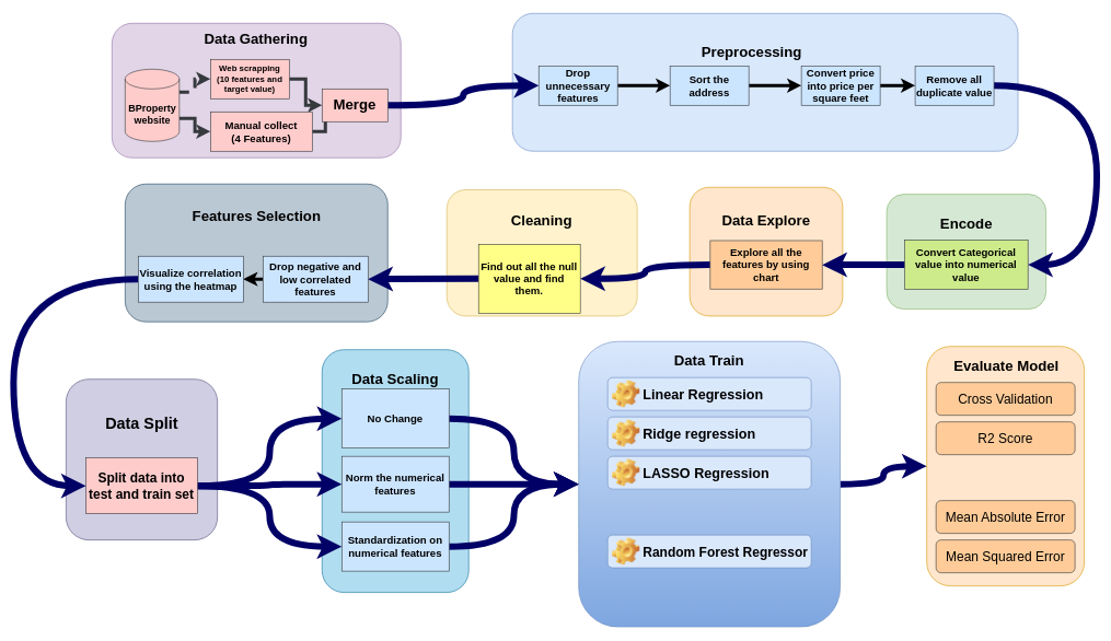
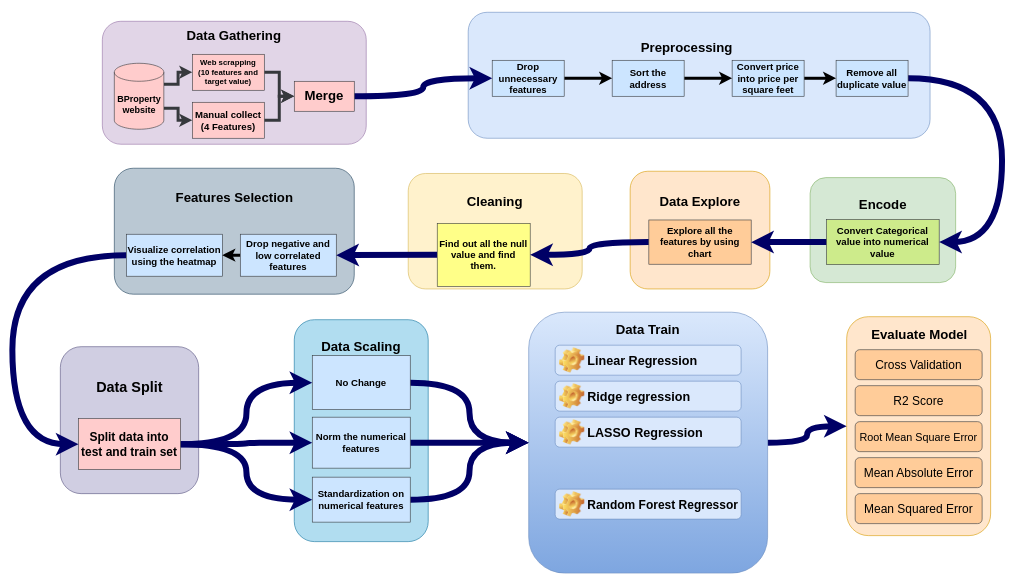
  <mxCell id="0" />
  <mxCell id="1" parent="0" />
  <mxCell id="2" value="" style="rounded=1;whiteSpace=wrap;html=1;fontSize=22;labelBackgroundColor=#D4E1F5;labelBorderColor=none;fillColor=#ffe6cc;strokeColor=#d79b00;" parent="1" vertex="1"><mxGeometry x="1411" y="527.5" width="240" height="365" as="geometry" /></mxCell>
  <mxCell id="3" value="Evaluate Model" style="text;html=1;strokeColor=none;fillColor=none;align=center;verticalAlign=middle;whiteSpace=wrap;rounded=0;fontSize=22;fontStyle=1" parent="1" vertex="1"><mxGeometry x="1441" y="532.5" width="183.33" height="50" as="geometry" /></mxCell>
  <mxCell id="4" value="Cross Validation" style="rounded=1;whiteSpace=wrap;html=1;shadow=0;glass=0;labelBackgroundColor=none;labelBorderColor=none;fontSize=20;fillColor=#ffcc99;strokeColor=#36393d;" parent="1" vertex="1"><mxGeometry x="1425.17" y="582.5" width="211.66" height="50" as="geometry" /></mxCell>
  <mxCell id="5" value="R2 Score" style="rounded=1;whiteSpace=wrap;html=1;shadow=0;glass=0;labelBackgroundColor=none;labelBorderColor=none;fontSize=20;fillColor=#ffcc99;strokeColor=#36393d;" parent="1" vertex="1"><mxGeometry x="1425.17" y="642.5" width="211.66" height="50" as="geometry" /></mxCell>
+ <mxCell id="6" value="&lt;font style=&quot;font-size: 18px&quot;&gt;&lt;span class=&quot;ILfuVd&quot;&gt;&lt;span class=&quot;hgKElc&quot;&gt;Root Mean Square Error&lt;/span&gt;&lt;/span&gt;&lt;/font&gt;" style="rounded=1;whiteSpace=wrap;html=1;shadow=0;glass=0;labelBackgroundColor=none;labelBorderColor=none;fontSize=20;fillColor=#ffcc99;strokeColor=#36393d;" parent="1" vertex="1"><mxGeometry x="1425.17" y="702.5" width="211.66" height="50" as="geometry" /></mxCell>
  <mxCell id="7" value="&lt;span class=&quot;ILfuVd&quot;&gt;&lt;span class=&quot;hgKElc&quot;&gt; Mean Absolute Error&lt;/span&gt;&lt;/span&gt;" style="rounded=1;whiteSpace=wrap;html=1;shadow=0;glass=0;labelBackgroundColor=none;labelBorderColor=none;fontSize=20;fillColor=#ffcc99;strokeColor=#36393d;" parent="1" vertex="1"><mxGeometry x="1425.17" y="762.5" width="211.66" height="50" as="geometry" /></mxCell>
  <mxCell id="8" value="&lt;span class=&quot;ILfuVd&quot;&gt;&lt;span class=&quot;hgKElc&quot;&gt;Mean Squared Error&lt;/span&gt;&lt;/span&gt;" style="rounded=1;whiteSpace=wrap;html=1;shadow=0;glass=0;labelBackgroundColor=none;labelBorderColor=none;fontSize=20;fillColor=#ffcc99;strokeColor=#36393d;" parent="1" vertex="1"><mxGeometry x="1425.17" y="822.5" width="211.66" height="50" as="geometry" /></mxCell>
  <mxCell id="9" style="edgeStyle=orthogonalEdgeStyle;curved=1;rounded=0;orthogonalLoop=1;jettySize=auto;html=1;exitX=1;exitY=0.5;exitDx=0;exitDy=0;entryX=0;entryY=0.5;entryDx=0;entryDy=0;fontSize=16;fontColor=#000000;strokeWidth=10;elbow=vertical;fillColor=#a0522d;strokeColor=#000066;" parent="1" source="10" target="2" edge="1"><mxGeometry relative="1" as="geometry" /></mxCell>
  <mxCell id="10" value="" style="rounded=1;whiteSpace=wrap;html=1;fontSize=22;labelBackgroundColor=#D4E1F5;labelBorderColor=none;fillColor=#dae8fc;strokeColor=#6c8ebf;gradientColor=#7ea6e0;" parent="1" vertex="1"><mxGeometry x="880.83" y="520" width="398.34" height="435" as="geometry" /></mxCell>
  <mxCell id="11" value="Data Train" style="text;html=1;strokeColor=none;fillColor=none;align=center;verticalAlign=middle;whiteSpace=wrap;rounded=0;fontSize=22;fontStyle=1" parent="1" vertex="1"><mxGeometry x="988.34" y="525" width="183.33" height="50" as="geometry" /></mxCell>
  <mxCell id="12" value="LASSO Regression" style="label;whiteSpace=wrap;html=1;image=img/clipart/Gear_128x128.png;labelBackgroundColor=none;labelBorderColor=none;fontSize=21;fillColor=#dae8fc;strokeColor=#6c8ebf;" parent="1" vertex="1"><mxGeometry x="925" y="695" width="310" height="50" as="geometry" /></mxCell>
  <mxCell id="13" value="Ridge regression" style="label;whiteSpace=wrap;html=1;image=img/clipart/Gear_128x128.png;labelBackgroundColor=none;labelBorderColor=none;fontSize=21;fillColor=#dae8fc;strokeColor=#6c8ebf;" parent="1" vertex="1"><mxGeometry x="925" y="635" width="310" height="50" as="geometry" /></mxCell>
  <mxCell id="14" value="&lt;span style=&quot;background-color: transparent&quot;&gt;Linear Regression&lt;/span&gt;" style="label;whiteSpace=wrap;html=1;image=img/clipart/Gear_128x128.png;labelBackgroundColor=none;labelBorderColor=none;fontSize=21;fillColor=#dae8fc;strokeColor=#6c8ebf;" parent="1" vertex="1"><mxGeometry x="925" y="575" width="310" height="50" as="geometry" /></mxCell>
  <mxCell id="15" value="&lt;font style=&quot;font-size: 20px&quot;&gt;Random Forest Regressor&lt;/font&gt;" style="label;whiteSpace=wrap;html=1;image=img/clipart/Gear_128x128.png;labelBackgroundColor=none;labelBorderColor=none;fontSize=21;fillColor=#dae8fc;strokeColor=#6c8ebf;" parent="1" vertex="1"><mxGeometry x="925.01" y="815" width="310" height="50" as="geometry" /></mxCell>
  <mxCell id="16" value="" style="rounded=1;whiteSpace=wrap;html=1;fontSize=22;labelBackgroundColor=#D4E1F5;labelBorderColor=none;fillColor=#b1ddf0;strokeColor=#10739e;glass=0;shadow=0;" parent="1" vertex="1"><mxGeometry x="490" y="532.5" width="223.34" height="370" as="geometry" /></mxCell>
  <mxCell id="17" style="edgeStyle=orthogonalEdgeStyle;curved=1;rounded=0;orthogonalLoop=1;jettySize=auto;html=1;exitX=1;exitY=0.5;exitDx=0;exitDy=0;entryX=0;entryY=0.5;entryDx=0;entryDy=0;fontSize=16;fontColor=#000000;strokeWidth=10;elbow=vertical;fillColor=#a0522d;strokeColor=#000066;" parent="1" source="18" target="10" edge="1"><mxGeometry relative="1" as="geometry" /></mxCell>
  <mxCell id="18" value="&lt;font style=&quot;font-size: 16px&quot;&gt;No Change&lt;/font&gt;" style="rounded=0;whiteSpace=wrap;html=1;fontStyle=1;fillColor=#cce5ff;strokeColor=#36393d;" parent="1" vertex="1"><mxGeometry x="520" y="592.5" width="163.34" height="90" as="geometry" /></mxCell>
  <mxCell id="19" value="Data Scaling" style="text;html=1;strokeColor=none;fillColor=none;align=center;verticalAlign=middle;whiteSpace=wrap;rounded=0;fontSize=22;fontStyle=1" parent="1" vertex="1"><mxGeometry x="510" y="552.5" width="183.33" height="50" as="geometry" /></mxCell>
  <mxCell id="20" style="edgeStyle=orthogonalEdgeStyle;curved=1;rounded=0;orthogonalLoop=1;jettySize=auto;html=1;exitX=1;exitY=0.5;exitDx=0;exitDy=0;entryX=0;entryY=0.5;entryDx=0;entryDy=0;fontSize=16;fontColor=#000000;strokeWidth=10;elbow=vertical;fillColor=#a0522d;strokeColor=#000066;" parent="1" source="21" target="10" edge="1"><mxGeometry relative="1" as="geometry" /></mxCell>
  <mxCell id="21" value="&lt;font style=&quot;font-size: 16px&quot;&gt;Norm the numerical features&lt;/font&gt;" style="rounded=0;whiteSpace=wrap;html=1;fontStyle=1;fillColor=#cce5ff;strokeColor=#36393d;" parent="1" vertex="1"><mxGeometry x="520" y="695" width="163.34" height="85" as="geometry" /></mxCell>
  <mxCell id="22" style="edgeStyle=orthogonalEdgeStyle;curved=1;rounded=0;orthogonalLoop=1;jettySize=auto;html=1;exitX=1;exitY=0.5;exitDx=0;exitDy=0;entryX=0;entryY=0.5;entryDx=0;entryDy=0;fontSize=16;fontColor=#000000;strokeWidth=10;elbow=vertical;fillColor=#a0522d;strokeColor=#000066;" parent="1" source="23" target="10" edge="1"><mxGeometry relative="1" as="geometry" /></mxCell>
  <mxCell id="23" value="&lt;font style=&quot;font-size: 16px&quot;&gt;Standardization on numerical features&lt;/font&gt;" style="rounded=0;whiteSpace=wrap;html=1;fontStyle=1;fillColor=#cce5ff;strokeColor=#36393d;" parent="1" vertex="1"><mxGeometry x="520.01" y="795" width="163.32" height="75" as="geometry" /></mxCell>
  <mxCell id="24" value="" style="rounded=1;whiteSpace=wrap;html=1;fontSize=22;labelBackgroundColor=#D4E1F5;labelBorderColor=none;fillColor=#d0cee2;strokeColor=#56517e;" parent="1" vertex="1"><mxGeometry x="100" y="577.5" width="230.59" height="245" as="geometry" /></mxCell>
  <mxCell id="25" style="edgeStyle=orthogonalEdgeStyle;curved=1;rounded=0;orthogonalLoop=1;jettySize=auto;html=1;exitX=1;exitY=0.5;exitDx=0;exitDy=0;entryX=0;entryY=0.5;entryDx=0;entryDy=0;fontSize=16;fontColor=#000000;strokeWidth=10;elbow=vertical;fillColor=#a0522d;strokeColor=#000066;" parent="1" source="28" target="18" edge="1"><mxGeometry relative="1" as="geometry" /></mxCell>
  <mxCell id="26" style="edgeStyle=orthogonalEdgeStyle;curved=1;rounded=0;orthogonalLoop=1;jettySize=auto;html=1;exitX=1;exitY=0.5;exitDx=0;exitDy=0;entryX=0;entryY=0.5;entryDx=0;entryDy=0;fontSize=16;fontColor=#000000;strokeWidth=10;elbow=vertical;fillColor=#a0522d;strokeColor=#000066;" parent="1" source="28" target="23" edge="1"><mxGeometry relative="1" as="geometry" /></mxCell>
  <mxCell id="27" style="edgeStyle=orthogonalEdgeStyle;curved=1;rounded=0;orthogonalLoop=1;jettySize=auto;html=1;exitX=1;exitY=0.5;exitDx=0;exitDy=0;fontSize=16;fontColor=#000000;strokeWidth=10;elbow=vertical;fillColor=#a0522d;strokeColor=#000066;" parent="1" source="28" target="21" edge="1"><mxGeometry relative="1" as="geometry" /></mxCell>
  <mxCell id="28" value="&lt;font style=&quot;font-size: 20px&quot;&gt;Split data into test and train set&lt;/font&gt;" style="rounded=0;whiteSpace=wrap;html=1;fontStyle=1;fillColor=#ffcccc;strokeColor=#36393d;" parent="1" vertex="1"><mxGeometry x="130.29" y="697.5" width="170" height="85" as="geometry" /></mxCell>
  <mxCell id="29" value="&lt;font style=&quot;font-size: 24px&quot;&gt;Data Split&lt;/font&gt;" style="text;html=1;strokeColor=none;fillColor=none;align=center;verticalAlign=middle;whiteSpace=wrap;rounded=1;fontSize=22;fontStyle=1" parent="1" vertex="1"><mxGeometry x="123.63" y="620" width="183.33" height="50" as="geometry" /></mxCell>
  <mxCell id="30" value="" style="rounded=1;whiteSpace=wrap;html=1;fontSize=22;labelBackgroundColor=#D4E1F5;labelBorderColor=none;fillColor=#bac8d3;strokeColor=#23445d;" parent="1" vertex="1"><mxGeometry x="190" y="280" width="400" height="210" as="geometry" /></mxCell>
  <mxCell id="31" value="Features Selection" style="text;html=1;strokeColor=none;fillColor=none;align=center;verticalAlign=middle;whiteSpace=wrap;rounded=0;fontSize=22;fontStyle=1" parent="1" vertex="1"><mxGeometry x="281.68" y="305" width="216.65" height="50" as="geometry" /></mxCell>
  <mxCell id="32" style="edgeStyle=orthogonalEdgeStyle;curved=1;rounded=0;orthogonalLoop=1;jettySize=auto;html=1;exitX=0;exitY=0.5;exitDx=0;exitDy=0;entryX=0;entryY=0.5;entryDx=0;entryDy=0;fontSize=16;fontColor=#000000;strokeWidth=10;elbow=vertical;fillColor=#a0522d;strokeColor=#000066;" parent="1" source="33" target="28" edge="1"><mxGeometry relative="1" as="geometry"><Array as="points"><mxPoint x="20" y="425" /><mxPoint x="20" y="740" /></Array></mxGeometry></mxCell>
  <mxCell id="33" value="&lt;font style=&quot;font-size: 16px&quot;&gt;Visualize correlation using the heatmap&lt;/font&gt;" style="rounded=0;whiteSpace=wrap;html=1;fontStyle=1;fillColor=#cce5ff;strokeColor=#36393d;" parent="1" vertex="1"><mxGeometry x="210" y="390" width="160" height="70" as="geometry" /></mxCell>
  <mxCell id="34" style="edgeStyle=orthogonalEdgeStyle;curved=1;rounded=0;orthogonalLoop=1;jettySize=auto;html=1;exitX=0;exitY=0.5;exitDx=0;exitDy=0;fontSize=16;fontColor=#000000;strokeWidth=5;elbow=vertical;" parent="1" source="35" target="33" edge="1"><mxGeometry relative="1" as="geometry" /></mxCell>
  <mxCell id="35" value="&lt;font style=&quot;font-size: 16px&quot;&gt;Drop negative and low correlated features&lt;/font&gt;" style="rounded=0;whiteSpace=wrap;html=1;fontStyle=1;fillColor=#cce5ff;strokeColor=#36393d;" parent="1" vertex="1"><mxGeometry x="400" y="390" width="160" height="70" as="geometry" /></mxCell>
  <mxCell id="36" value="" style="rounded=1;whiteSpace=wrap;html=1;fontSize=22;labelBackgroundColor=#D4E1F5;labelBorderColor=none;fillColor=#fff2cc;strokeColor=#d6b656;" parent="1" vertex="1"><mxGeometry x="680" y="288.75" width="290" height="192.5" as="geometry" /></mxCell>
  <mxCell id="37" style="edgeStyle=orthogonalEdgeStyle;curved=1;rounded=0;orthogonalLoop=1;jettySize=auto;html=1;exitX=0;exitY=0.5;exitDx=0;exitDy=0;fontSize=16;strokeColor=#000066;strokeWidth=10;" edge="1" parent="1" source="38" target="35"><mxGeometry relative="1" as="geometry" /></mxCell>
  <mxCell id="38" value="&lt;font style=&quot;font-size: 16px&quot;&gt;Find out all the null value and find them.&lt;/font&gt;" style="rounded=0;whiteSpace=wrap;html=1;fontStyle=1;fillColor=#ffff88;strokeColor=#36393d;" parent="1" vertex="1"><mxGeometry x="728.33" y="371.88" width="155" height="105" as="geometry" /></mxCell>
  <mxCell id="39" value="Cleaning" style="text;html=1;strokeColor=none;fillColor=none;align=center;verticalAlign=middle;whiteSpace=wrap;rounded=0;fontSize=22;fontStyle=1" parent="1" vertex="1"><mxGeometry x="733.34" y="311.25" width="183.33" height="50" as="geometry" /></mxCell>
  <mxCell id="40" value="" style="rounded=1;whiteSpace=wrap;html=1;fontSize=22;labelBackgroundColor=#D4E1F5;labelBorderColor=none;fillColor=#ffe6cc;strokeColor=#d79b00;" parent="1" vertex="1"><mxGeometry x="1050" y="285.01" width="232.94" height="196.24" as="geometry" /></mxCell>
  <mxCell id="41" style="edgeStyle=orthogonalEdgeStyle;curved=1;rounded=0;orthogonalLoop=1;jettySize=auto;html=1;exitX=0;exitY=0.5;exitDx=0;exitDy=0;fontSize=16;strokeColor=#000066;strokeWidth=10;" edge="1" parent="1" source="42" target="38"><mxGeometry relative="1" as="geometry" /></mxCell>
  <mxCell id="42" value="&lt;font style=&quot;font-size: 16px&quot;&gt;Explore all the features by using chart&lt;/font&gt;" style="rounded=0;whiteSpace=wrap;html=1;fontStyle=1;fillColor=#ffcc99;strokeColor=#36393d;" parent="1" vertex="1"><mxGeometry x="1081.17" y="366.25" width="170.6" height="73.76" as="geometry" /></mxCell>
  <mxCell id="43" value="Data Explore" style="text;html=1;strokeColor=none;fillColor=none;align=center;verticalAlign=middle;whiteSpace=wrap;rounded=0;fontSize=22;fontStyle=1" parent="1" vertex="1"><mxGeometry x="1074.81" y="311.25" width="183.33" height="50" as="geometry" /></mxCell>
  <mxCell id="44" style="edgeStyle=orthogonalEdgeStyle;rounded=0;orthogonalLoop=1;jettySize=auto;html=1;exitX=0.5;exitY=1;exitDx=0;exitDy=0;fontSize=18;fontColor=#000000;strokeWidth=5;" parent="1" edge="1"><mxGeometry relative="1" as="geometry"><mxPoint x="1194.81" y="453.13" as="sourcePoint" /><mxPoint x="1194.81" y="453.13" as="targetPoint" /></mxGeometry></mxCell>
  <mxCell id="45" value="" style="rounded=1;whiteSpace=wrap;html=1;fontSize=22;labelBackgroundColor=#D4E1F5;labelBorderColor=none;fillColor=#d5e8d4;strokeColor=#82b366;" parent="1" vertex="1"><mxGeometry x="1350" y="295.63" width="242.68" height="175" as="geometry" /></mxCell>
  <mxCell id="46" value="Encode" style="text;html=1;strokeColor=none;fillColor=none;align=center;verticalAlign=middle;whiteSpace=wrap;rounded=0;fontSize=22;fontStyle=1" parent="1" vertex="1"><mxGeometry x="1379.68" y="315.63" width="183.33" height="50" as="geometry" /></mxCell>
  <mxCell id="47" style="edgeStyle=orthogonalEdgeStyle;curved=1;rounded=0;orthogonalLoop=1;jettySize=auto;html=1;exitX=0;exitY=0.5;exitDx=0;exitDy=0;fontSize=16;strokeColor=#000066;strokeWidth=10;" edge="1" parent="1" source="48" target="42"><mxGeometry relative="1" as="geometry" /></mxCell>
  <mxCell id="48" value="&lt;font style=&quot;font-size: 16px&quot;&gt;Convert Categorical value into numerical value&lt;/font&gt;" style="rounded=0;whiteSpace=wrap;html=1;fontStyle=1;fillColor=#cdeb8b;strokeColor=#36393d;" parent="1" vertex="1"><mxGeometry x="1377.49" y="365.63" width="187.71" height="75" as="geometry" /></mxCell>
  <mxCell id="49" value="" style="rounded=1;whiteSpace=wrap;html=1;fontSize=22;labelBackgroundColor=#D4E1F5;labelBorderColor=none;fillColor=#dae8fc;strokeColor=#6c8ebf;" parent="1" vertex="1"><mxGeometry x="780" y="20" width="770" height="210" as="geometry" /></mxCell>
  <mxCell id="50" value="Preprocessing" style="text;html=1;strokeColor=none;fillColor=none;align=center;verticalAlign=middle;whiteSpace=wrap;rounded=0;fontSize=22;fontStyle=1" parent="1" vertex="1"><mxGeometry x="1053.34" y="55" width="183.33" height="50" as="geometry" /></mxCell>
  <mxCell id="51" style="edgeStyle=orthogonalEdgeStyle;rounded=0;orthogonalLoop=1;jettySize=auto;html=1;exitX=1;exitY=0.5;exitDx=0;exitDy=0;entryX=0;entryY=0.5;entryDx=0;entryDy=0;fontSize=22;fontColor=#D4E1F5;strokeWidth=5;" parent="1" source="52" target="54" edge="1"><mxGeometry relative="1" as="geometry"><mxPoint x="1074.99" y="175" as="targetPoint" /></mxGeometry></mxCell>
  <mxCell id="52" value="&lt;font style=&quot;font-size: 16px&quot;&gt;Drop unnecessary features&lt;/font&gt;" style="rounded=0;whiteSpace=wrap;html=1;fontStyle=1;fillColor=#cce5ff;strokeColor=#36393d;" parent="1" vertex="1"><mxGeometry x="820" y="100" width="120" height="60" as="geometry" /></mxCell>
  <mxCell id="53" style="edgeStyle=orthogonalEdgeStyle;rounded=0;orthogonalLoop=1;jettySize=auto;html=1;exitX=1;exitY=0.5;exitDx=0;exitDy=0;entryX=0;entryY=0.5;entryDx=0;entryDy=0;strokeWidth=5;" edge="1" parent="1" source="54" target="67"><mxGeometry relative="1" as="geometry" /></mxCell>
  <mxCell id="54" value="&lt;font style=&quot;font-size: 16px&quot;&gt;Sort the address&lt;/font&gt;" style="rounded=0;whiteSpace=wrap;html=1;fontStyle=1;fillColor=#cce5ff;strokeColor=#36393d;" parent="1" vertex="1"><mxGeometry x="1020" y="100" width="120" height="60" as="geometry" /></mxCell>
  <mxCell id="55" value="" style="rounded=1;whiteSpace=wrap;html=1;fontSize=22;labelBackgroundColor=none;fillColor=#e1d5e7;strokeColor=#9673a6;" parent="1" vertex="1"><mxGeometry y="35" width="440" height="205" as="geometry" x="170" /></mxCell>
  <mxCell id="56" value="&lt;font style=&quot;font-size: 22px&quot;&gt;&lt;b&gt;Data Gathering&lt;/b&gt;&lt;/font&gt;" style="text;html=1;strokeColor=none;fillColor=none;align=center;verticalAlign=middle;whiteSpace=wrap;rounded=0;" parent="1" vertex="1"><mxGeometry x="298.33" y="35" width="183.33" height="50" as="geometry" /></mxCell>
  <mxCell id="57" style="edgeStyle=orthogonalEdgeStyle;rounded=0;orthogonalLoop=1;jettySize=auto;html=1;exitX=1;exitY=0;exitDx=0;exitDy=75;exitPerimeter=0;entryX=0;entryY=0.5;entryDx=0;entryDy=0;strokeWidth=5;fillColor=#ffcccc;strokeColor=#36393d;" parent="1" source="59" target="63" edge="1"><mxGeometry relative="1" as="geometry" /></mxCell>
- <mxCell id="58" style="edgeStyle=orthogonalEdgeStyle;rounded=0;orthogonalLoop=1;jettySize=auto;html=1;exitX=1;exitY=0;exitDx=0;exitDy=35;exitPerimeter=0;entryX=0;entryY=0.5;entryDx=0;entryDy=0;strokeWidth=5;fillColor=#ffcccc;strokeColor=#36393d;dashed=1;" parent="1" source="59" target="61" edge="1"><mxGeometry relative="1" as="geometry" /></mxCell>
+ <mxCell id="58" style="edgeStyle=orthogonalEdgeStyle;rounded=0;orthogonalLoop=1;jettySize=auto;html=1;exitX=1;exitY=0;exitDx=0;exitDy=35;exitPerimeter=0;entryX=0;entryY=0.5;entryDx=0;entryDy=0;strokeWidth=5;fillColor=#ffcccc;strokeColor=#36393d;" parent="1" source="59" target="61" edge="1"><mxGeometry relative="1" as="geometry" /></mxCell>
  <mxCell id="59" value="&lt;div style=&quot;font-size: 15px&quot;&gt;&lt;font style=&quot;font-size: 15px&quot;&gt;BProperty&lt;/font&gt;&lt;/div&gt;&lt;div style=&quot;font-size: 15px&quot;&gt;&lt;font style=&quot;font-size: 15px&quot;&gt;website&lt;br&gt;&lt;/font&gt;&lt;/div&gt;" style="shape=cylinder3;whiteSpace=wrap;html=1;boundedLbl=1;backgroundOutline=1;size=15;fontStyle=1;fillColor=#ffcccc;strokeColor=#36393d;" parent="1" vertex="1"><mxGeometry x="190" y="105" width="82.5" height="110" as="geometry" /></mxCell>
  <mxCell id="60" style="edgeStyle=orthogonalEdgeStyle;rounded=0;orthogonalLoop=1;jettySize=auto;html=1;exitX=1;exitY=0.5;exitDx=0;exitDy=0;entryX=0;entryY=0.5;entryDx=0;entryDy=0;fontSize=22;strokeWidth=5;fillColor=#ffcccc;strokeColor=#36393d;" parent="1" source="61" target="65" edge="1"><mxGeometry relative="1" as="geometry" /></mxCell>
  <mxCell id="61" value="&lt;div style=&quot;font-size: 13px&quot;&gt;&lt;font style=&quot;font-size: 13px&quot;&gt;Web scrapping&lt;/font&gt;&lt;/div&gt;&lt;div style=&quot;font-size: 13px&quot;&gt;&lt;font style=&quot;font-size: 13px&quot;&gt;(10 features and target value)&lt;br&gt;&lt;/font&gt;&lt;/div&gt;" style="rounded=0;whiteSpace=wrap;html=1;fontStyle=1;fillColor=#ffcccc;strokeColor=#36393d;" parent="1" vertex="1"><mxGeometry x="320" y="90" width="120" height="60" as="geometry" /></mxCell>
  <mxCell id="62" style="edgeStyle=orthogonalEdgeStyle;rounded=0;orthogonalLoop=1;jettySize=auto;html=1;exitX=1;exitY=0.5;exitDx=0;exitDy=0;entryX=0;entryY=0.5;entryDx=0;entryDy=0;fontSize=22;strokeWidth=5;fillColor=#ffcccc;strokeColor=#36393d;" parent="1" source="63" target="65" edge="1"><mxGeometry relative="1" as="geometry" /></mxCell>
- <mxCell id="63" value="&lt;div style=&quot;font-size: 16px&quot;&gt;&lt;font style=&quot;font-size: 16px&quot;&gt;Manual collect&lt;/font&gt;&lt;/div&gt;&lt;div style=&quot;font-size: 16px&quot;&gt;&lt;font style=&quot;font-size: 16px&quot;&gt;(4 Features)&lt;br&gt;&lt;/font&gt;&lt;/div&gt;" style="rounded=0;whiteSpace=wrap;html=1;fontStyle=1;fillColor=#ffcccc;strokeColor=#36393d;" parent="1" vertex="1"><mxGeometry x="320" y="170" width="155" height="60" as="geometry" /></mxCell>
+ <mxCell id="63" value="&lt;div style=&quot;font-size: 16px&quot;&gt;&lt;font style=&quot;font-size: 16px&quot;&gt;Manual collect&lt;/font&gt;&lt;/div&gt;&lt;div style=&quot;font-size: 16px&quot;&gt;&lt;font style=&quot;font-size: 16px&quot;&gt;(4 Features)&lt;br&gt;&lt;/font&gt;&lt;/div&gt;" style="rounded=0;whiteSpace=wrap;html=1;fontStyle=1;fillColor=#ffcccc;strokeColor=#36393d;" parent="1" vertex="1"><mxGeometry x="320" y="170" width="120" height="60" as="geometry" /></mxCell>
  <mxCell id="64" style="edgeStyle=orthogonalEdgeStyle;curved=1;rounded=0;orthogonalLoop=1;jettySize=auto;html=1;exitX=1;exitY=0.5;exitDx=0;exitDy=0;entryX=0;entryY=0.5;entryDx=0;entryDy=0;fontSize=16;strokeColor=#000066;strokeWidth=10;" edge="1" parent="1" source="65" target="52"><mxGeometry relative="1" as="geometry" /></mxCell>
  <mxCell id="65" value="Merge" style="rounded=0;whiteSpace=wrap;html=1;fontSize=22;fontStyle=1;fillColor=#ffcccc;strokeColor=#36393d;" parent="1" vertex="1"><mxGeometry x="490" y="135" width="100" height="50" as="geometry" /></mxCell>
  <mxCell id="66" style="edgeStyle=orthogonalEdgeStyle;curved=1;rounded=0;orthogonalLoop=1;jettySize=auto;html=1;exitX=1;exitY=0.5;exitDx=0;exitDy=0;entryX=0;entryY=0.5;entryDx=0;entryDy=0;fontSize=16;strokeColor=#000000;strokeWidth=5;" edge="1" parent="1" source="67" target="69"><mxGeometry relative="1" as="geometry" /></mxCell>
  <mxCell id="67" value="&lt;font style=&quot;font-size: 16px&quot;&gt;Convert price into price per square feet&lt;/font&gt;" style="rounded=0;whiteSpace=wrap;html=1;fontStyle=1;fillColor=#cce5ff;strokeColor=#36393d;" vertex="1" parent="1"><mxGeometry x="1220" y="100" width="120" height="60" as="geometry" /></mxCell>
  <mxCell id="68" style="edgeStyle=orthogonalEdgeStyle;curved=1;rounded=0;orthogonalLoop=1;jettySize=auto;html=1;exitX=1;exitY=0.5;exitDx=0;exitDy=0;entryX=1;entryY=0.5;entryDx=0;entryDy=0;fontSize=16;strokeColor=#000066;strokeWidth=10;" edge="1" parent="1" source="69" target="48"><mxGeometry relative="1" as="geometry"><Array as="points"><mxPoint x="1670" y="130" /><mxPoint x="1670" y="403" /></Array></mxGeometry></mxCell>
  <mxCell id="69" value="&lt;font style=&quot;font-size: 16px&quot;&gt;Remove all duplicate value&lt;br&gt;&lt;/font&gt;" style="rounded=0;whiteSpace=wrap;html=1;fontStyle=1;fillColor=#cce5ff;strokeColor=#36393d;" vertex="1" parent="1"><mxGeometry x="1393.33" y="100" width="120" height="60" as="geometry" /></mxCell>
